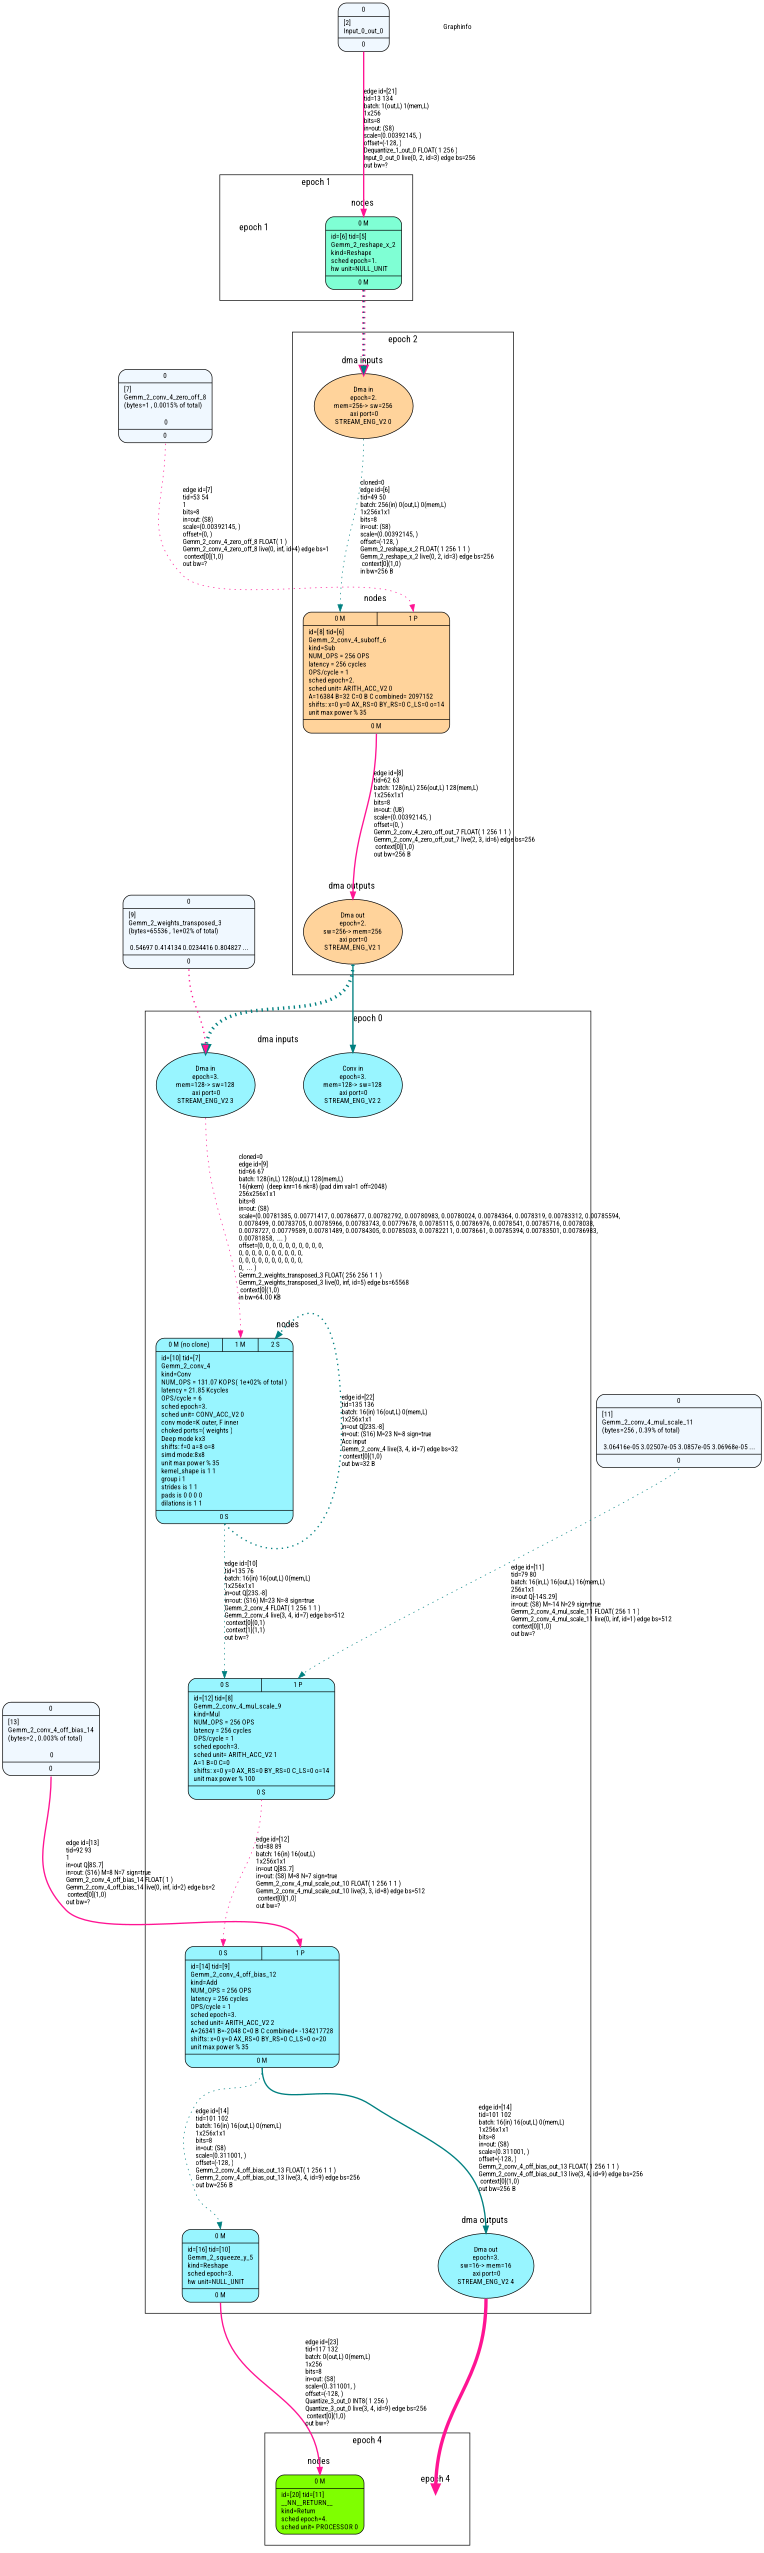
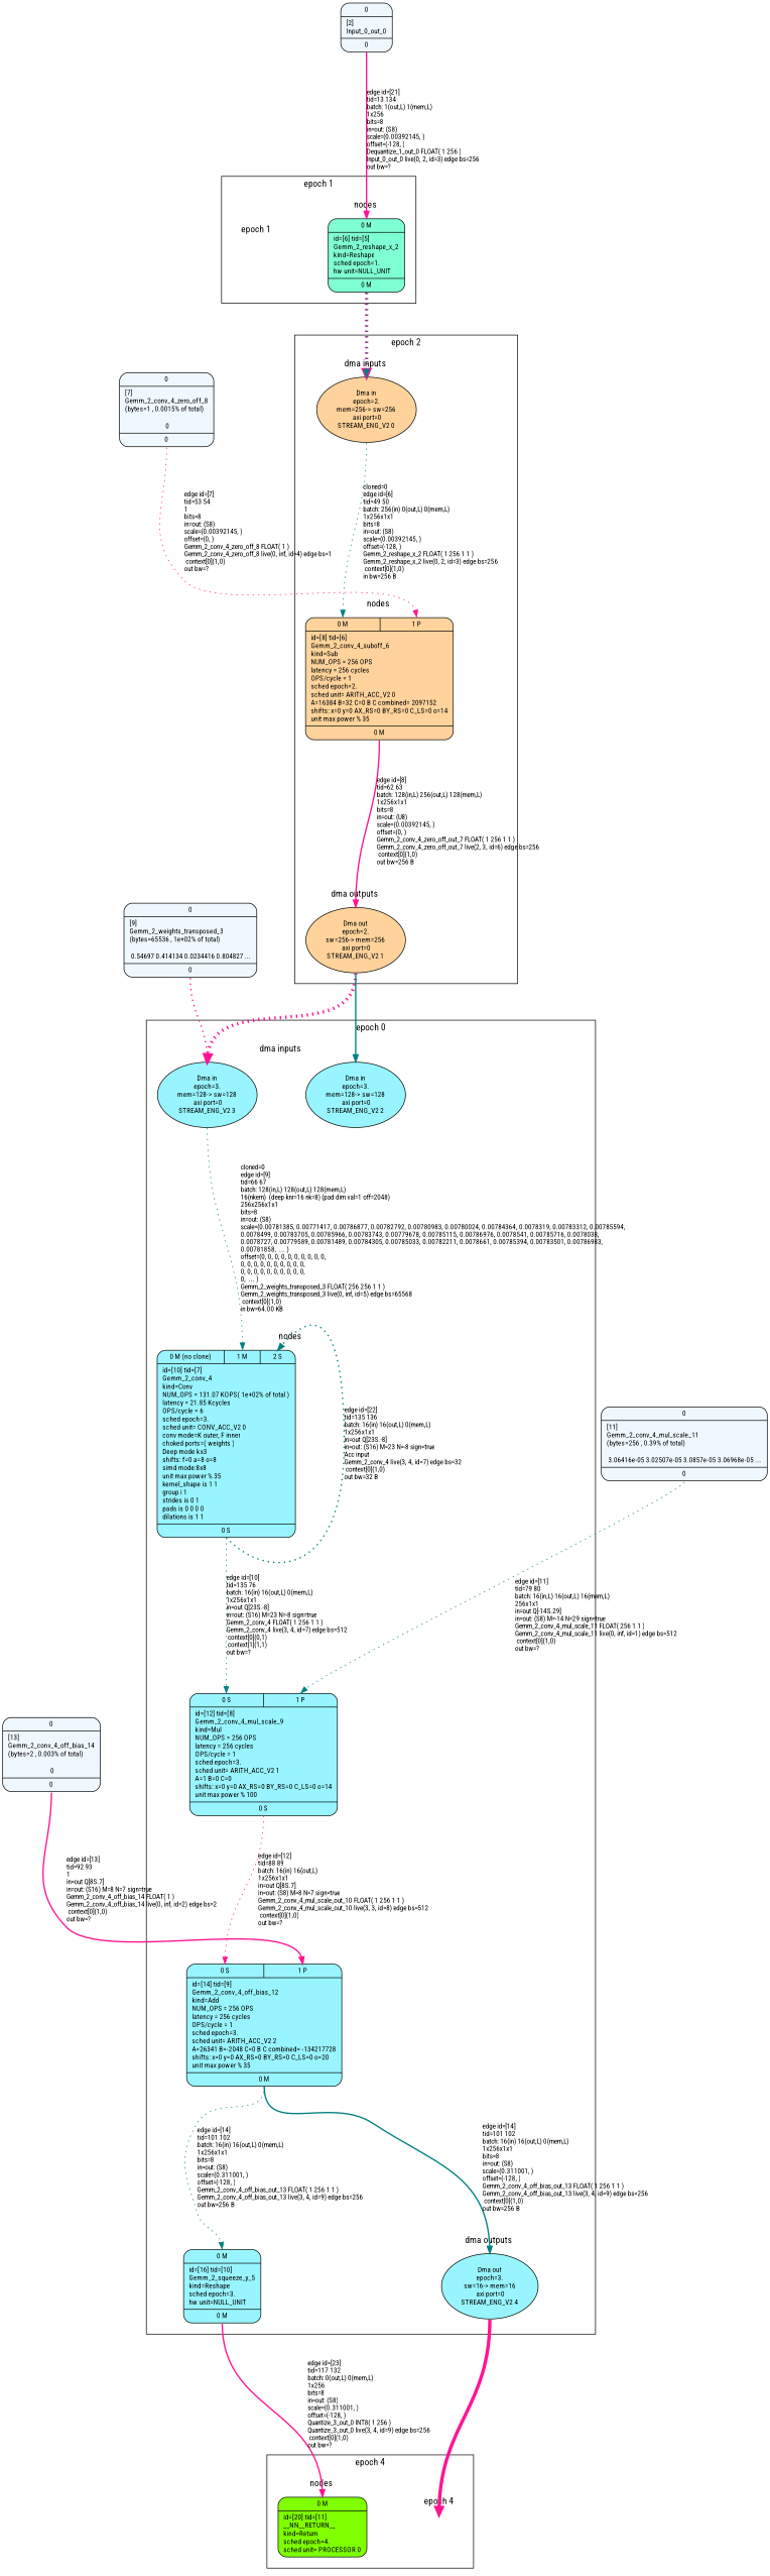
  digraph {
    compound=true
    fontname="Roboto Condensed"
    fontsize=11
    nodesep=1
    rankdir=BU
    ranksep=1.5
    splines=spline
    node [fillcolor=cadetblue1 fontname="Roboto Condensed" fontsize=11 shape=record style="rounded,filled"]
    edge [color=deeppink fontname="Roboto Condensed" fontsize=10 headport=n style=dotted tailport="o0:s"]
    n1 [fillcolor=aquamarine label="{ { < i0>  0 M } | id=[6] tid=[5]\lGemm_2_reshape_x_2\lkind=Reshape\lsched epoch=1.\lhw unit=NULL_UNIT\l | { < o0>  0 M } }"]
    dummy_1 [style=invis fillcolor="" shape=""]
    n3 [fillcolor=burlywood1 label="{ { < i0>  0 M  | < i1>  1 P } | id=[8] tid=[6]\lGemm_2_conv_4_suboff_6\lkind=Sub\lNUM_OPS = 256 OPS\llatency = 256 cycles\lOPS/cycle = 1\lsched epoch=2.\lsched unit= ARITH_ACC_V2 0\lA=16384 B=32 C=0 B C combined= 2097152\lshifts: x=0 y=0 AX_RS=0 BY_RS=0 C_LS=0 o=14\lunit max power % 35\l | { < o0>  0 M } }"]
    n4 [fillcolor=burlywood1 label="Dma in\nepoch=2.\nmem=256-> sw=256\n axi port=0\nSTREAM_ENG_V2 0" shape=ellipse width=0.1]
    n5 [fillcolor=burlywood1 label="Dma out\nepoch=2.\nsw=256-> mem=256\n axi port=0\nSTREAM_ENG_V2 1" shape=ellipse width=0.1]
-   n6 [label="{ { < i0>  0 M (no clone)  | < i1>  1 M  | < i2>  2 S } | id=[10] tid=[7]\lGemm_2_conv_4\lkind=Conv\lNUM_OPS = 131.07 KOPS( 1e+02% of total )\llatency = 21.85 Kcycles\lOPS/cycle = 6\lsched epoch=3.\lsched unit= CONV_ACC_V2 0\lconv mode=K outer, F inner\lchoked ports=( weights  )\lDeep mode kx3\lshifts: f=0 a=8 o=8\lsimd mode:8x8\lunit max power % 35\lkernel_shape is 1 1\lgroup i 1\lstrides is 1 1\lpads is 0 0 0 0\ldilations is 1 1\l | { < o0>  0 S } }"]
+   n6 [label="{ { < i0>  0 M (no clone)  | < i1>  1 M  | < i2>  2 S } | id=[10] tid=[7]\lGemm_2_conv_4\lkind=Conv\lNUM_OPS = 131.07 KOPS( 1e+02% of total )\llatency = 21.85 Kcycles\lOPS/cycle = 6\lsched epoch=3.\lsched unit= CONV_ACC_V2 0\lconv mode=K outer, F inner\lchoked ports=( weights  )\lDeep mode kx3\lshifts: f=0 a=8 o=8\lsimd mode:8x8\lunit max power % 35\lkernel_shape is 1 1\lgroup i 1\lstrides is 0 1\lpads is 0 0 0 0\ldilations is 1 1\l | { < o0>  0 S } }"]
    n7 [label="{ { < i0>  0 S  | < i1>  1 P } | id=[12] tid=[8]\lGemm_2_conv_4_mul_scale_9\lkind=Mul\lNUM_OPS = 256 OPS\llatency = 256 cycles\lOPS/cycle = 1\lsched epoch=3.\lsched unit= ARITH_ACC_V2 1\lA=1 B=0 C=0\lshifts: x=0 y=0 AX_RS=0 BY_RS=0 C_LS=0 o=14\lunit max power % 100\l | { < o0>  0 S } }"]
    n8 [label="{ { < i0>  0 S  | < i1>  1 P } | id=[14] tid=[9]\lGemm_2_conv_4_off_bias_12\lkind=Add\lNUM_OPS = 256 OPS\llatency = 256 cycles\lOPS/cycle = 1\lsched epoch=3.\lsched unit= ARITH_ACC_V2 2\lA=26341 B=-2048 C=0 B C combined= -134217728\lshifts: x=0 y=0 AX_RS=0 BY_RS=0 C_LS=0 o=20\lunit max power % 35\l | { < o0>  0 M } }"]
    n9 [label="{ { < i0>  0 M } | id=[16] tid=[10]\lGemm_2_squeeze_y_5\lkind=Reshape\lsched epoch=3.\lhw unit=NULL_UNIT\l | { < o0>  0 M } }"]
    n10 [label="Dma in\nepoch=3.\nmem=128-> sw=128\n axi port=0\nSTREAM_ENG_V2 3" shape=ellipse width=0.1]
-   n11 [label="Conv in\nepoch=3.\nmem=128-> sw=128\n axi port=0\nSTREAM_ENG_V2 2" shape=ellipse width=0.1]
+   n11 [label="Dma in\nepoch=3.\nmem=128-> sw=128\n axi port=0\nSTREAM_ENG_V2 2" shape=ellipse width=0.1]
    n12 [label="Dma out\nepoch=3.\nsw=16-> mem=16\n axi port=0\nSTREAM_ENG_V2 4" shape=ellipse width=0.1]
    n13 [fillcolor=chartreuse label="{ { < i0>  0 M } | id=[20] tid=[11]\l__NN__RETURN__\lkind=Return\lsched epoch=4.\lsched unit= PROCESSOR 0\l}"]
    dummy_4 [style=invis fillcolor="" shape=""]
-   Graphinfo [color=black shape=plaintext style=rounded fillcolor=""]
    n16 [fillcolor=aliceblue label="{ { <i0> 0} |  [13]\lGemm_2_conv_4_off_bias_14\l(bytes=2 , 0.003% of total)\l\l 0 | { <o0> 0} }"]
    n17 [fillcolor=aliceblue label="{ { <i0> 0} |  [2]\lInput_0_out_0 | { <o0> 0} }"]
    n18 [fillcolor=aliceblue label="{ { <i0> 0} |  [9]\lGemm_2_weights_transposed_3\l(bytes=65536 , 1e+02% of total)\l\l 0.54697 0.414134 0.0234416 0.804827 ... | { <o0> 0} }"]
    n19 [fillcolor=aliceblue label="{ { <i0> 0} |  [11]\lGemm_2_conv_4_mul_scale_11\l(bytes=256 , 0.39% of total)\l\l 3.06416e-05 3.02507e-05 3.0857e-05 3.06968e-05 ... | { <o0> 0} }"]
    n20 [fillcolor=aliceblue label="{ { <i0> 0} |  [7]\lGemm_2_conv_4_zero_off_8\l(bytes=1 , 0.0015% of total)\l\l 0 | { <o0> 0} }"]
    subgraph cluster_1 {
      fontsize=14
      label="epoch 1"
      subgraph cluster_2 {
        fontsize=14
        label="nodes "
        peripheries=0
        n1
      }
      subgraph cluster_3 {
        fontsize=14
        label="epoch 1"
        peripheries=0
        dummy_1
      }
    }
    subgraph cluster_4 {
      fontsize=14
      label="epoch 2"
      subgraph cluster_5 {
        fontsize=14
        label="nodes "
        peripheries=0
        n3
      }
      subgraph cluster_6 {
        fontsize=14
        label="dma inputs "
        peripheries=0
        n4
      }
      subgraph cluster_7 {
        fontsize=14
        label="dma outputs "
        peripheries=0
        n5
      }
    }
    subgraph cluster_8 {
      fontsize=14
      label="epoch 0"
      subgraph cluster_9 {
        fontsize=14
        label="nodes "
        peripheries=0
        n6
        n7
        n8
        n9
      }
      subgraph cluster_10 {
        fontsize=14
        label="dma inputs "
        peripheries=0
        n10
        n11
      }
      subgraph cluster_11 {
        fontsize=14
        label="dma outputs "
        peripheries=0
        n12
      }
    }
    subgraph cluster_12 {
      fontsize=14
      label="epoch 4"
      subgraph cluster_13 {
        fontsize=14
        label="nodes "
        peripheries=0
        n13
      }
      subgraph cluster_14 {
        fontsize=14
        label="epoch 4"
        peripheries=0
        dummy_4
      }
    }
    n1 -> n4 [penwidth=5 strength=1000 tailport=s]
    n1 -> n4 [color=teal penwidth=2]
    n3 -> n5 [label="edge id=[8]\ltid=62 63\lbatch: 128(in,L) 256(out,L) 128(mem,L) \l1x256x1x1\lbits=8\lin=out: (U8)\lscale=(0.00392145, )\loffset=(0, )\lGemm_2_conv_4_zero_off_out_7 FLOAT( 1 256 1 1 )\lGemm_2_conv_4_zero_off_out_7 live(2, 3, id=6) edge bs=256\l context[0](1,0)\lout bw=256 B\l" style=bold]
    n4 -> n3 [color=teal headport="i0:n" label="cloned=0\ledge id=[6]\ltid=49 50\lbatch: 256(in) 0(out,L) 0(mem,L) \l1x256x1x1\lbits=8\lin=out: (S8)\lscale=(0.00392145, )\loffset=(-128, )\lGemm_2_reshape_x_2 FLOAT( 1 256 1 1 )\lGemm_2_reshape_x_2 live(0, 2, id=3) edge bs=256\l context[0](1,0)\lin bw=256 B\l" tailport=s]
-   n5 -> n10 [color=teal penwidth=5 strength=1000 tailport=s]
+   n5 -> n10 [penwidth=5 strength=1000 tailport=s]
    n5 -> n11 [color=teal penwidth=2 style=bold tailport=s]
    n6 -> n6 [color=teal headport="i2:n" label="edge id=[22]\ltid=135 136\lbatch: 16(in) 16(out,L) 0(mem,L) \l1x256x1x1\lin=out Q[23S.-8]\lin=out: (S16) M=23 N=-8 sign=true\lAcc input\lGemm_2_conv_4 live(3, 4, id=7) edge bs=32\l context[0](1,0)\lout bw=32 B\l" penwidth=2]
    n6 -> n7 [color=teal headport="i0:n" label="edge id=[10]\ltid=135 76\lbatch: 16(in) 16(out,L) 0(mem,L) \l1x256x1x1\lin=out Q[23S.-8]\lin=out: (S16) M=23 N=-8 sign=true\lGemm_2_conv_4 FLOAT( 1 256 1 1 )\lGemm_2_conv_4 live(3, 4, id=7) edge bs=512\l context[0](0,1)\l context[1](1,1)\lout bw=?\l"]
    n7 -> n8 [headport="i0:n" label="edge id=[12]\ltid=88 89\lbatch: 16(in) 16(out,L) \l1x256x1x1\lin=out Q[8S.7]\lin=out: (S8) M=8 N=7 sign=true\lGemm_2_conv_4_mul_scale_out_10 FLOAT( 1 256 1 1 )\lGemm_2_conv_4_mul_scale_out_10 live(3, 3, id=8) edge bs=512\l context[0](1,0)\lout bw=?\l"]
    n8 -> n9 [color=teal headport="i0:n" label="edge id=[14]\ltid=101 102\lbatch: 16(in) 16(out,L) 0(mem,L) \l1x256x1x1\lbits=8\lin=out: (S8)\lscale=(0.311001, )\loffset=(-128, )\lGemm_2_conv_4_off_bias_out_13 FLOAT( 1 256 1 1 )\lGemm_2_conv_4_off_bias_out_13 live(3, 4, id=9) edge bs=256\lout bw=256 B\l"]
    n8 -> n12 [color=teal label="edge id=[14]\ltid=101 102\lbatch: 16(in) 16(out,L) 0(mem,L) \l1x256x1x1\lbits=8\lin=out: (S8)\lscale=(0.311001, )\loffset=(-128, )\lGemm_2_conv_4_off_bias_out_13 FLOAT( 1 256 1 1 )\lGemm_2_conv_4_off_bias_out_13 live(3, 4, id=9) edge bs=256\l context[0](1,0)\lout bw=256 B\l" style=bold]
    n9 -> n13 [headport="i0:n" label="edge id=[23]\ltid=117 132\lbatch: 0(out,L) 0(mem,L) \l1x256\lbits=8\lin=out: (S8)\lscale=(0.311001, )\loffset=(-128, )\lQuantize_3_out_0 INT8( 1 256 )\lQuantize_3_out_0 live(3, 4, id=9) edge bs=256\l context[0](1,0)\lout bw=?\l" style=bold]
-   n10 -> n6 [headport="i1:n" label="cloned=0\ledge id=[9]\ltid=66 67\lbatch: 128(in,L) 128(out,L) 128(mem,L) \l16(nkern)  (deep knr=16 nk=8) (pad dim val=1 off=2048)\l256x256x1x1\lbits=8\lin=out: (S8)\lscale=(0.00781385, 0.00771417, 0.00786877, 0.00782792, 0.00780983, 0.00780024, 0.00784364, 0.0078319, 0.00783312, 0.00785594, \l0.0078499, 0.00783705, 0.00785966, 0.00783743, 0.00779678, 0.00785115, 0.00786976, 0.0078541, 0.00785716, 0.0078038, \l0.0078727, 0.00779589, 0.00781489, 0.00784305, 0.00785033, 0.00782211, 0.0078661, 0.00785394, 0.00783501, 0.00786983, \l0.00781858,  ... )\loffset=(0, 0, 0, 0, 0, 0, 0, 0, 0, 0, \l0, 0, 0, 0, 0, 0, 0, 0, 0, 0, \l0, 0, 0, 0, 0, 0, 0, 0, 0, 0, \l0,  ... )\lGemm_2_weights_transposed_3 FLOAT( 256 256 1 1 )\lGemm_2_weights_transposed_3 live(0, inf, id=5) edge bs=65568\l context[0](1,0)\lin bw=64.00 KB\l" tailport=s]
+   n10 -> n6 [color=teal headport="i1:n" label="cloned=0\ledge id=[9]\ltid=66 67\lbatch: 128(in,L) 128(out,L) 128(mem,L) \l16(nkern)  (deep knr=16 nk=8) (pad dim val=1 off=2048)\l256x256x1x1\lbits=8\lin=out: (S8)\lscale=(0.00781385, 0.00771417, 0.00786877, 0.00782792, 0.00780983, 0.00780024, 0.00784364, 0.0078319, 0.00783312, 0.00785594, \l0.0078499, 0.00783705, 0.00785966, 0.00783743, 0.00779678, 0.00785115, 0.00786976, 0.0078541, 0.00785716, 0.0078038, \l0.0078727, 0.00779589, 0.00781489, 0.00784305, 0.00785033, 0.00782211, 0.0078661, 0.00785394, 0.00783501, 0.00786983, \l0.00781858,  ... )\loffset=(0, 0, 0, 0, 0, 0, 0, 0, 0, 0, \l0, 0, 0, 0, 0, 0, 0, 0, 0, 0, \l0, 0, 0, 0, 0, 0, 0, 0, 0, 0, \l0,  ... )\lGemm_2_weights_transposed_3 FLOAT( 256 256 1 1 )\lGemm_2_weights_transposed_3 live(0, inf, id=5) edge bs=65568\l context[0](1,0)\lin bw=64.00 KB\l" tailport=s]
    n12 -> dummy_4 [penwidth=5 strength=1000 style=bold tailport=s]
    n16 -> n8 [headport="i1:n" label="edge id=[13]\ltid=92 93\l1\lin=out Q[8S.7]\lin=out: (S16) M=8 N=7 sign=true\lGemm_2_conv_4_off_bias_14 FLOAT( 1 )\lGemm_2_conv_4_off_bias_14 live(0, inf, id=2) edge bs=2\l context[0](1,0)\lout bw=?\l" style=bold]
    n17 -> n1 [headport="i0:n" label="edge id=[21]\ltid=13 134\lbatch: 1(out,L) 1(mem,L) \l1x256\lbits=8\lin=out: (S8)\lscale=(0.00392145, )\loffset=(-128, )\lDequantize_1_out_0 FLOAT( 1 256 )\lInput_0_out_0 live(0, 2, id=3) edge bs=256\lout bw=?\l" style=bold]
    n18 -> n10 [penwidth=2]
    n19 -> n7 [color=teal headport="i1:n" label="edge id=[11]\ltid=79 80\lbatch: 16(in,L) 16(out,L) 16(mem,L) \l256x1x1\lin=out Q[-14S.29]\lin=out: (S8) M=-14 N=29 sign=true\lGemm_2_conv_4_mul_scale_11 FLOAT( 256 1 1 )\lGemm_2_conv_4_mul_scale_11 live(0, inf, id=1) edge bs=512\l context[0](1,0)\lout bw=?\l"]
    n20 -> n3 [headport="i1:n" label="edge id=[7]\ltid=53 54\l1\lbits=8\lin=out: (S8)\lscale=(0.00392145, )\loffset=(0, )\lGemm_2_conv_4_zero_off_8 FLOAT( 1 )\lGemm_2_conv_4_zero_off_8 live(0, inf, id=4) edge bs=1\l context[0](1,0)\lout bw=?\l"]
  }
